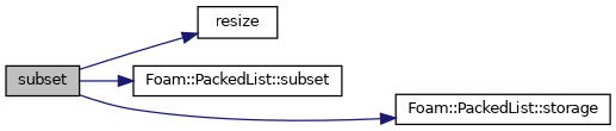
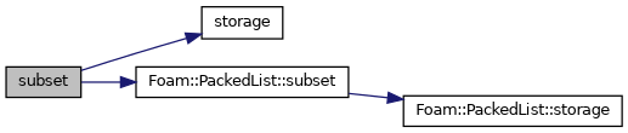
  digraph {
    rankdir=LR
    node [color=black fontname=Helvetica fontsize=10 shape=record]
    edge [color=midnightblue fontname=Helvetica fontsize=10 labelfontname=Helvetica labelfontsize=10 style=solid]
    n1 [fillcolor=grey75 fontcolor=black height=0.2 label=subset style=filled width=0.4]
-   n2 [height=0.2 label=resize width=0.4]
+   n2 [height=0.2 label=storage width=0.4]
    n3 [height=0.2 label="Foam::PackedList::subset" width=0.4]
    n4 [height=0.2 label="Foam::PackedList::storage" width=0.4]
    n1 -> n2
    n1 -> n3
-   n1 -> n4
+   n3 -> n4
  }
